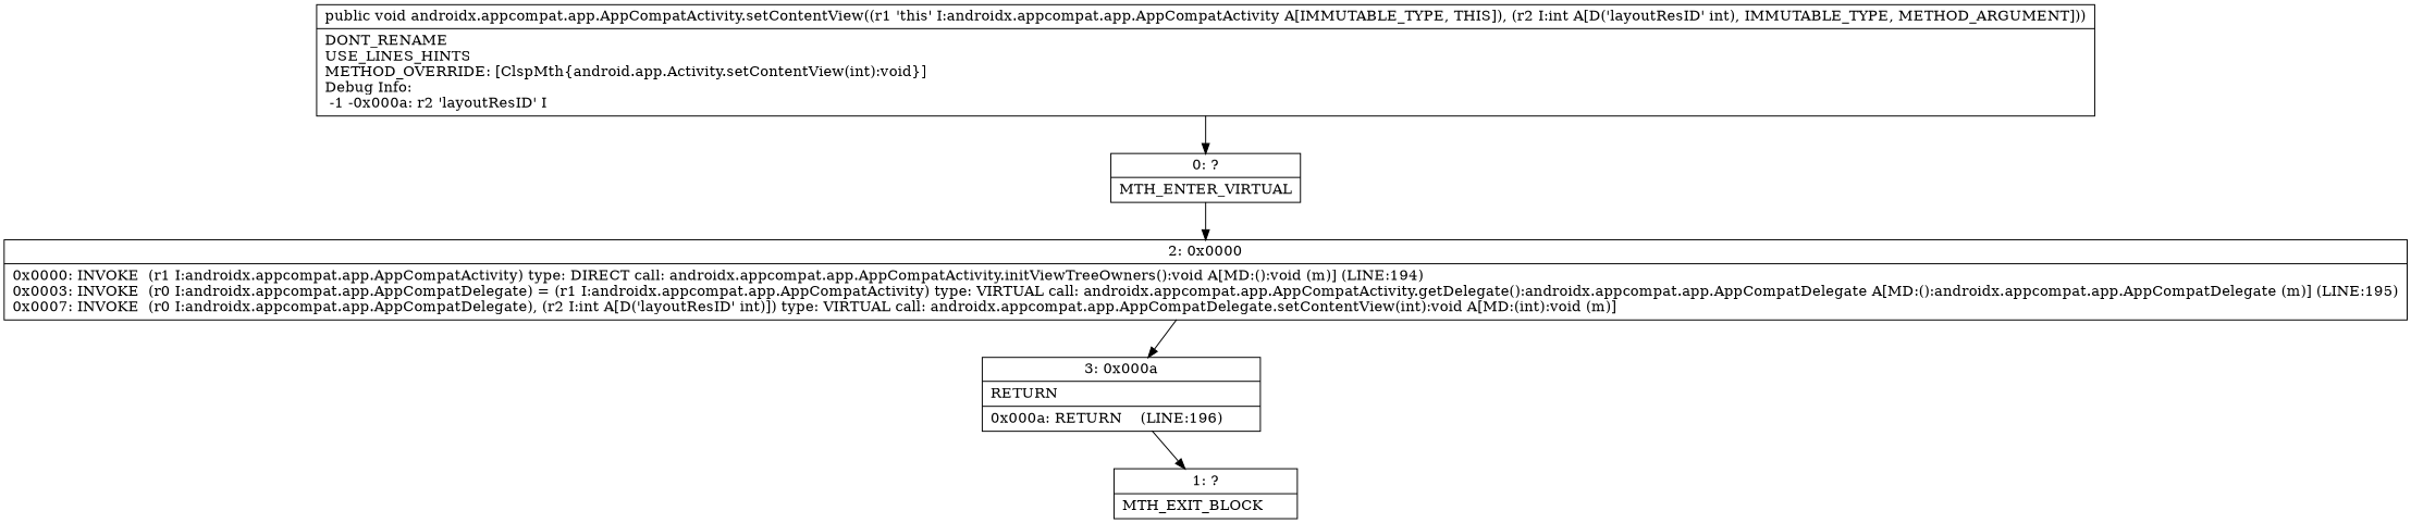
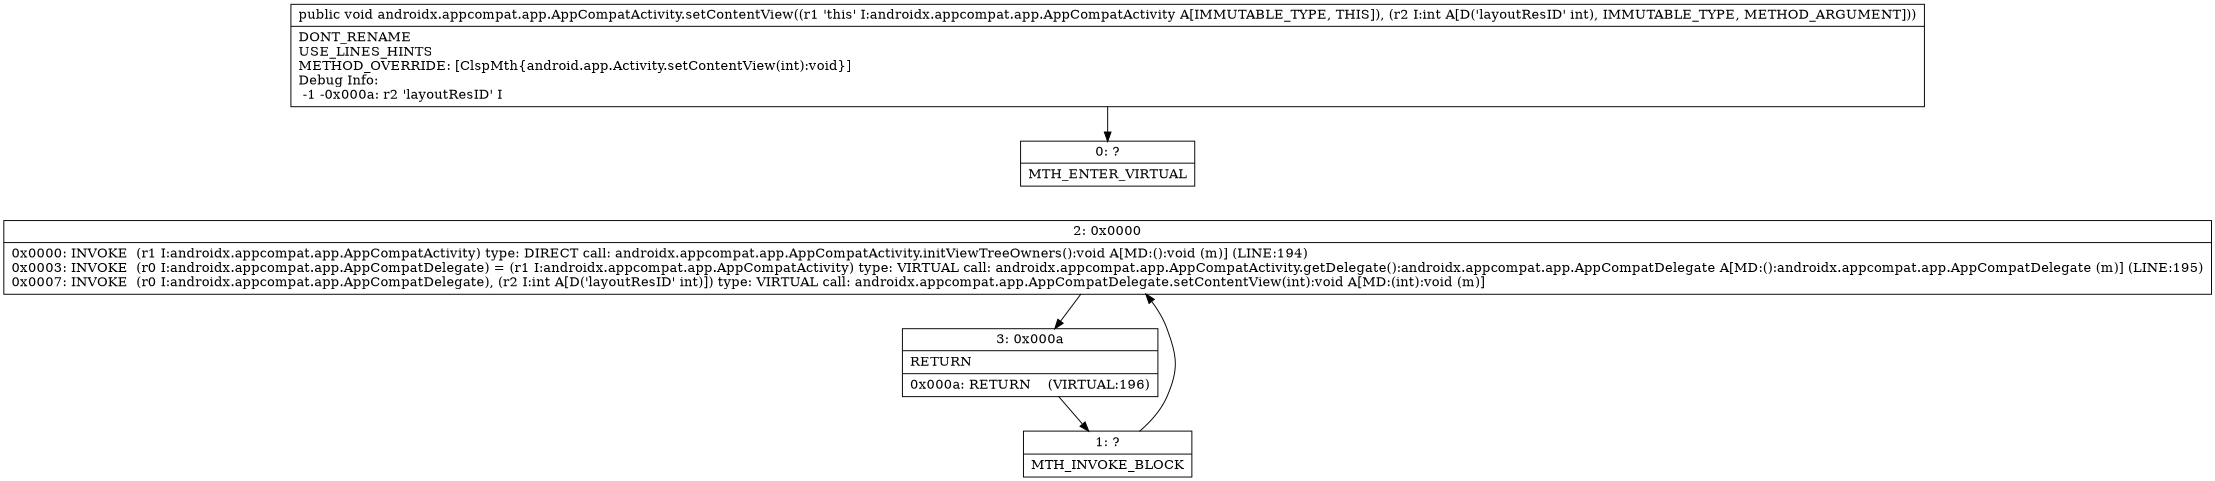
  digraph {
    node [shape=record]
    n1 [label="{0\:\ ?|MTH_ENTER_VIRTUAL\l}"]
    n2 [label="{2\:\ 0x0000|0x0000: INVOKE  (r1 I:androidx.appcompat.app.AppCompatActivity) type: DIRECT call: androidx.appcompat.app.AppCompatActivity.initViewTreeOwners():void A[MD:():void (m)] (LINE:194)\l0x0003: INVOKE  (r0 I:androidx.appcompat.app.AppCompatDelegate) = (r1 I:androidx.appcompat.app.AppCompatActivity) type: VIRTUAL call: androidx.appcompat.app.AppCompatActivity.getDelegate():androidx.appcompat.app.AppCompatDelegate A[MD:():androidx.appcompat.app.AppCompatDelegate (m)] (LINE:195)\l0x0007: INVOKE  (r0 I:androidx.appcompat.app.AppCompatDelegate), (r2 I:int A[D('layoutResID' int)]) type: VIRTUAL call: androidx.appcompat.app.AppCompatDelegate.setContentView(int):void A[MD:(int):void (m)]\l}"]
-   n3 [label="{3\:\ 0x000a|RETURN\l|0x000a: RETURN    (LINE:196)\l}"]
-   n4 [label="{1\:\ ?|MTH_EXIT_BLOCK\l}"]
+   n3 [label="{3\:\ 0x000a|RETURN\l|0x000a: RETURN    (VIRTUAL:196)\l}"]
+   n4 [label="{1\:\ ?|MTH_INVOKE_BLOCK\l}"]
    n5 [label="{public void androidx.appcompat.app.AppCompatActivity.setContentView((r1 'this' I:androidx.appcompat.app.AppCompatActivity A[IMMUTABLE_TYPE, THIS]), (r2 I:int A[D('layoutResID' int), IMMUTABLE_TYPE, METHOD_ARGUMENT]))  | DONT_RENAME\lUSE_LINES_HINTS\lMETHOD_OVERRIDE: [ClspMth\{android.app.Activity.setContentView(int):void\}]\lDebug Info:\l  \-1 \-0x000a: r2 'layoutResID' I\l}"]
-   n1 -> n2
+   n4 -> n2
    n2 -> n3
    n3 -> n4
    n5 -> n1
  }
